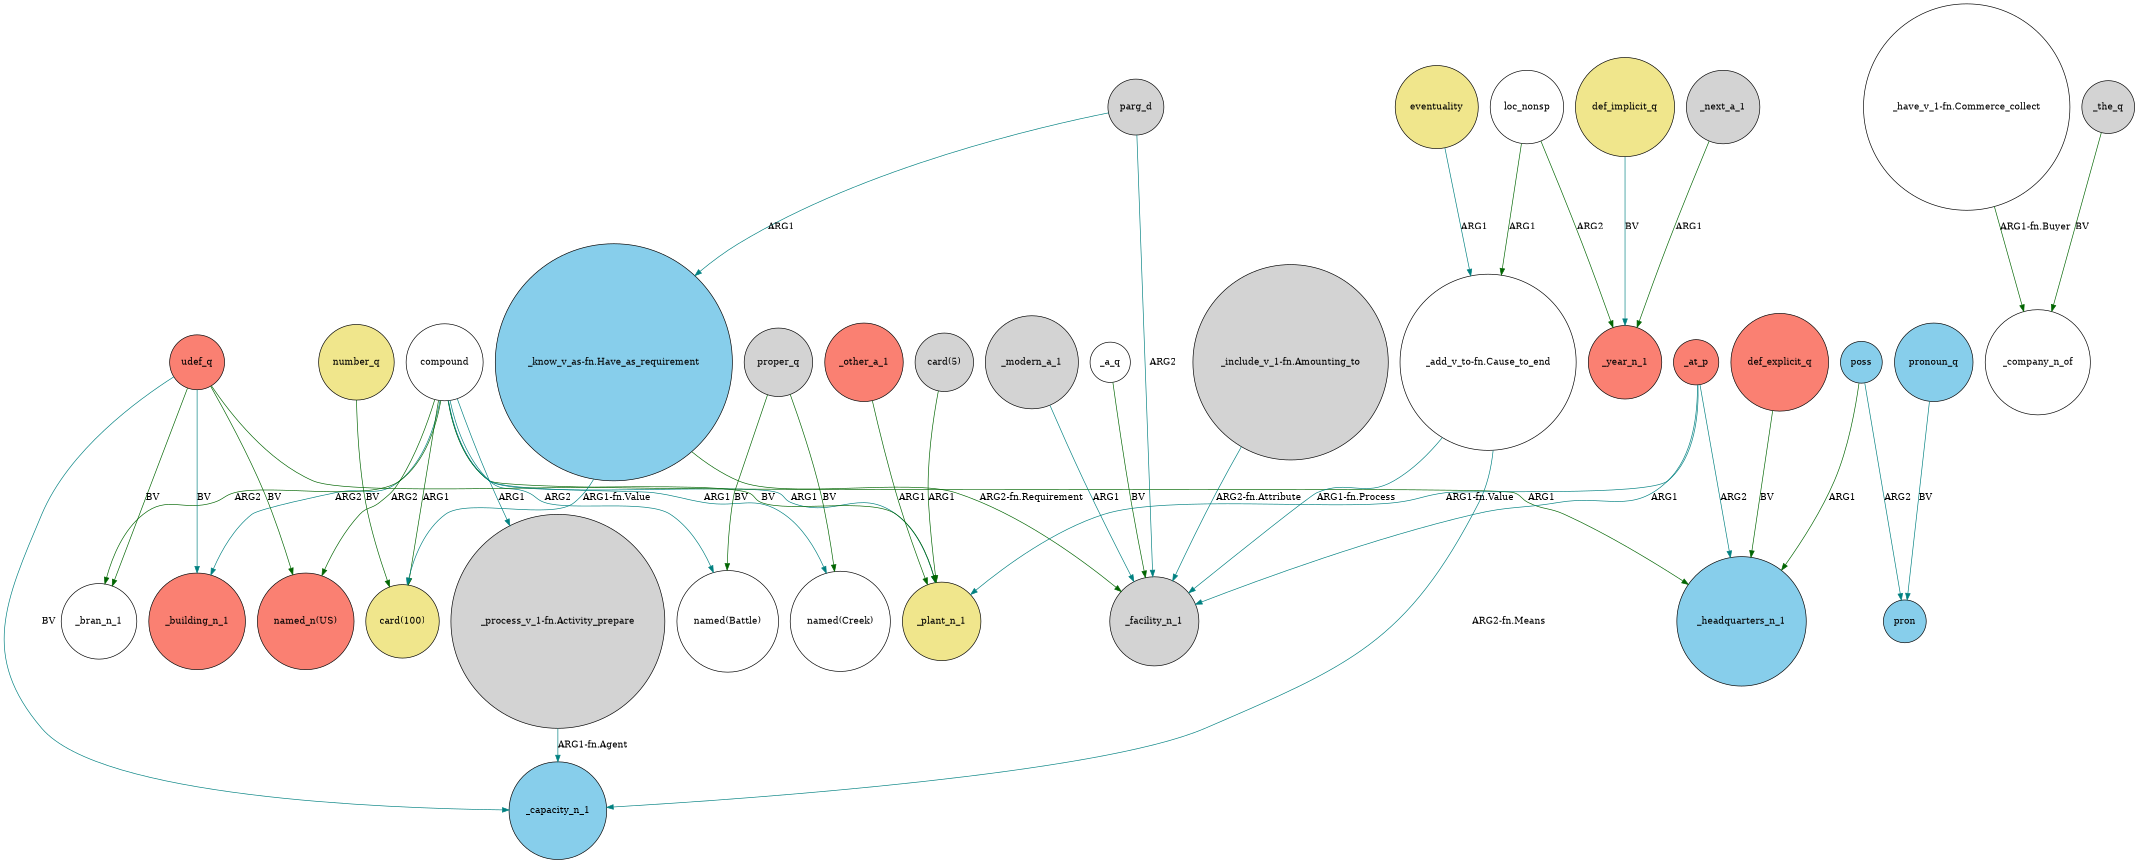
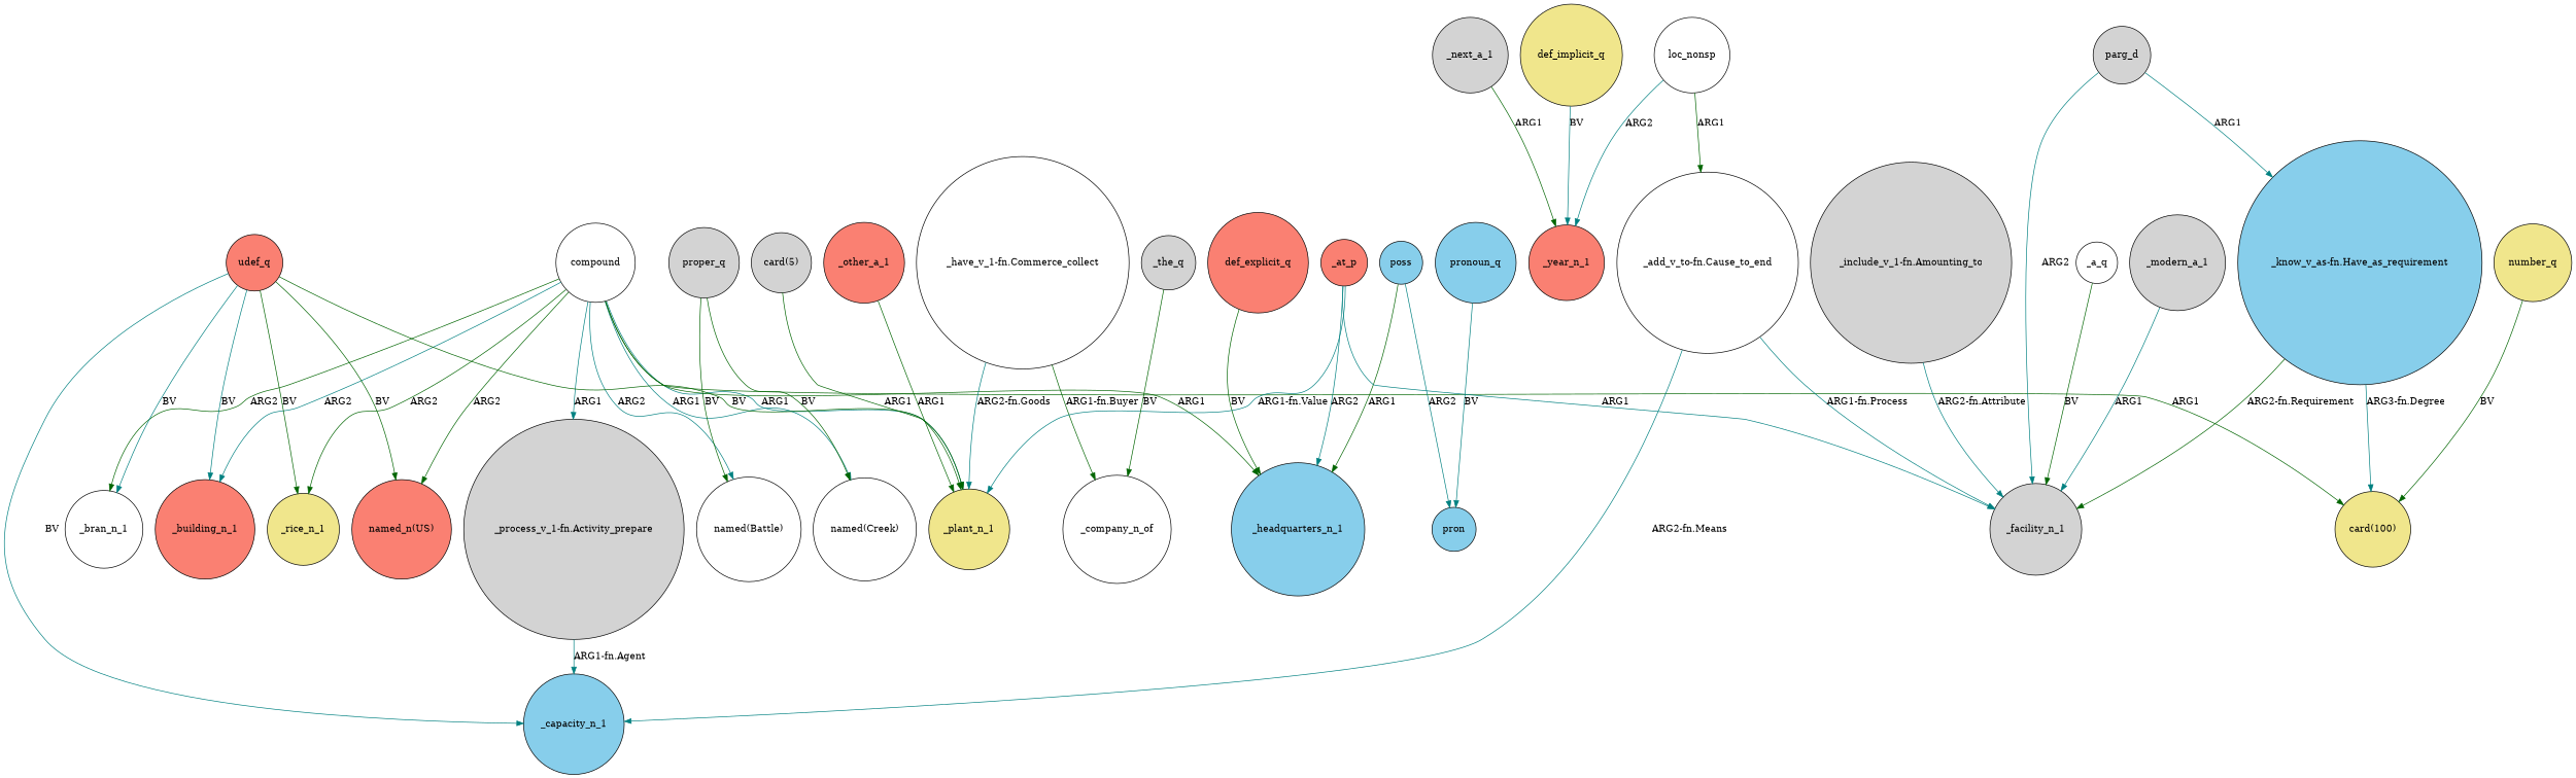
  digraph {
    node [fillcolor=white shape=circle style=filled]
    edge [color=teal]
    compound
+   _rice_n_1 [fillcolor=khaki]
    _plant_n_1 [fillcolor=khaki]
    _headquarters_n_1 [fillcolor=skyblue]
    "named(Creek)"
    "_process_v_1-fn.Activity_prepare" [fillcolor=lightgrey]
    _building_n_1 [fillcolor=salmon]
    "card(100)" [fillcolor=khaki]
    "named(Battle)"
    _bran_n_1
    "named_n(US)" [fillcolor=salmon]
    _capacity_n_1 [fillcolor=skyblue]
    _a_q
    _facility_n_1 [fillcolor=lightgrey]
    udef_q [fillcolor=salmon]
    def_explicit_q [fillcolor=salmon]
    poss [fillcolor=skyblue]
    pron [fillcolor=skyblue]
    "_add_v_to-fn.Cause_to_end"
    "_include_v_1-fn.Amounting_to" [fillcolor=lightgrey]
    "card(5)" [fillcolor=lightgrey]
    def_implicit_q [fillcolor=khaki]
    _year_n_1 [fillcolor=salmon]
    "_have_v_1-fn.Commerce_collect"
    _company_n_of
    parg_d [fillcolor=lightgrey]
    "_know_v_as-fn.Have_as_requirement" [fillcolor=skyblue]
    loc_nonsp
    _at_p [fillcolor=salmon]
    pronoun_q [fillcolor=skyblue]
    _modern_a_1 [fillcolor=lightgrey]
    proper_q [fillcolor=lightgrey]
    _other_a_1 [fillcolor=salmon]
    _next_a_1 [fillcolor=lightgrey]
    number_q [fillcolor=khaki]
    _the_q [fillcolor=lightgrey]
-   eventuality [fillcolor=khaki]
+   compound -> _rice_n_1 [color=darkgreen label=ARG2]
    compound -> _plant_n_1 [label=ARG1]
    compound -> _headquarters_n_1 [color=darkgreen label=ARG1]
    compound -> "named(Creek)" [label=ARG1]
    compound -> "_process_v_1-fn.Activity_prepare" [label=ARG1]
    compound -> _building_n_1 [label=ARG2]
    compound -> "card(100)" [color=darkgreen label=ARG1]
    compound -> "named(Battle)" [label=ARG2]
    compound -> _bran_n_1 [color=darkgreen label=ARG2]
    compound -> "named_n(US)" [color=darkgreen label=ARG2]
    "_process_v_1-fn.Activity_prepare" -> _capacity_n_1 [label="ARG1-fn.Agent"]
    _a_q -> _facility_n_1 [color=darkgreen label=BV]
+   udef_q -> _rice_n_1 [color=darkgreen label=BV]
    udef_q -> _plant_n_1 [color=darkgreen label=BV]
    udef_q -> _building_n_1 [label=BV]
-   udef_q -> _bran_n_1 [color=darkgreen label=BV]
+   udef_q -> _bran_n_1 [label=BV]
    udef_q -> "named_n(US)" [color=darkgreen label=BV]
    udef_q -> _capacity_n_1 [label=BV]
    def_explicit_q -> _headquarters_n_1 [color=darkgreen label=BV]
    poss -> _headquarters_n_1 [color=darkgreen label=ARG1]
    poss -> pron [label=ARG2]
    "_add_v_to-fn.Cause_to_end" -> _capacity_n_1 [label="ARG2-fn.Means"]
    "_add_v_to-fn.Cause_to_end" -> _facility_n_1 [label="ARG1-fn.Process"]
    "_include_v_1-fn.Amounting_to" -> _facility_n_1 [label="ARG2-fn.Attribute"]
    "card(5)" -> _plant_n_1 [color=darkgreen label=ARG1]
    def_implicit_q -> _year_n_1 [label=BV]
+   "_have_v_1-fn.Commerce_collect" -> _plant_n_1 [label="ARG2-fn.Goods"]
    "_have_v_1-fn.Commerce_collect" -> _company_n_of [color=darkgreen label="ARG1-fn.Buyer"]
    parg_d -> _facility_n_1 [label=ARG2]
    parg_d -> "_know_v_as-fn.Have_as_requirement" [label=ARG1]
-   "_know_v_as-fn.Have_as_requirement" -> "card(100)" [label="ARG1-fn.Value"]
+   "_know_v_as-fn.Have_as_requirement" -> "card(100)" [label="ARG3-fn.Degree"]
    "_know_v_as-fn.Have_as_requirement" -> _facility_n_1 [color=darkgreen label="ARG2-fn.Requirement"]
    loc_nonsp -> "_add_v_to-fn.Cause_to_end" [color=darkgreen label=ARG1]
-   loc_nonsp -> _year_n_1 [color=darkgreen label=ARG2]
+   loc_nonsp -> _year_n_1 [label=ARG2]
    _at_p -> _plant_n_1 [label="ARG1-fn.Value"]
    _at_p -> _headquarters_n_1 [label=ARG2]
    _at_p -> _facility_n_1 [label=ARG1]
    pronoun_q -> pron [label=BV]
    _modern_a_1 -> _facility_n_1 [label=ARG1]
    proper_q -> "named(Creek)" [color=darkgreen label=BV]
    proper_q -> "named(Battle)" [color=darkgreen label=BV]
    _other_a_1 -> _plant_n_1 [color=darkgreen label=ARG1]
    _next_a_1 -> _year_n_1 [color=darkgreen label=ARG1]
    number_q -> "card(100)" [color=darkgreen label=BV]
    _the_q -> _company_n_of [color=darkgreen label=BV]
-   eventuality -> "_add_v_to-fn.Cause_to_end" [label=ARG1]
  }
